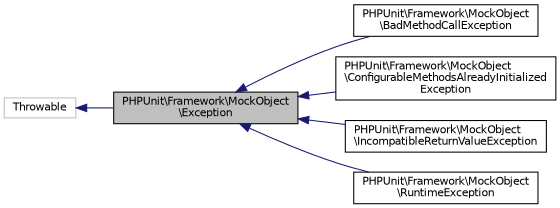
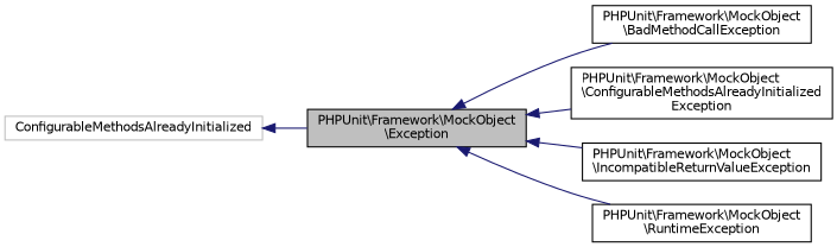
  digraph {
    rankdir=LR
    node [color=black fillcolor=white fontname=Helvetica fontsize=10 shape=record style=filled]
    edge [color=midnightblue dir=back fontname=Helvetica fontsize=10 labelfontname=Helvetica labelfontsize=10 style=solid]
    n1 [fillcolor=grey75 fontcolor=black height=0.2 label="PHPUnit\\Framework\\MockObject\l\\Exception" width=0.4]
    n2 [height=0.2 label="PHPUnit\\Framework\\MockObject\l\\BadMethodCallException" width=0.4]
    n3 [height=0.2 label="PHPUnit\\Framework\\MockObject\l\\ConfigurableMethodsAlreadyInitialized\lException" width=0.4]
    n4 [height=0.2 label="PHPUnit\\Framework\\MockObject\l\\IncompatibleReturnValueException" width=0.4]
    n5 [height=0.2 label="PHPUnit\\Framework\\MockObject\l\\RuntimeException" width=0.4]
-   n6 [color=grey75 height=0.2 label=Throwable width=0.4]
+   n6 [color=grey75 height=0.2 label=ConfigurableMethodsAlreadyInitialized width=0.4]
    n1 -> n2
    n1 -> n3
    n1 -> n4
    n1 -> n5
    n6 -> n1
  }
